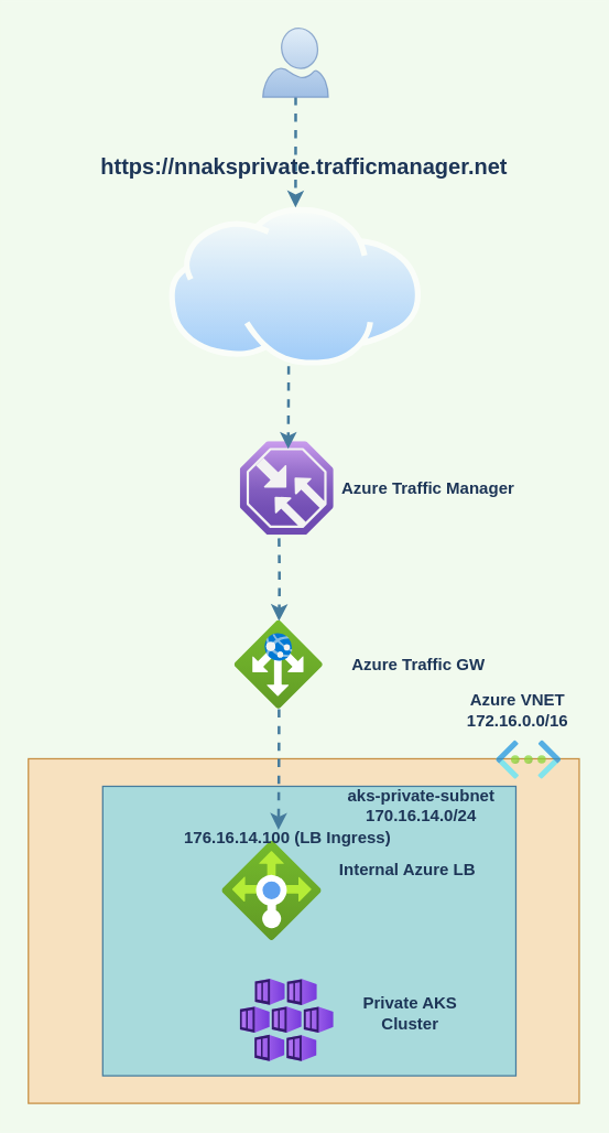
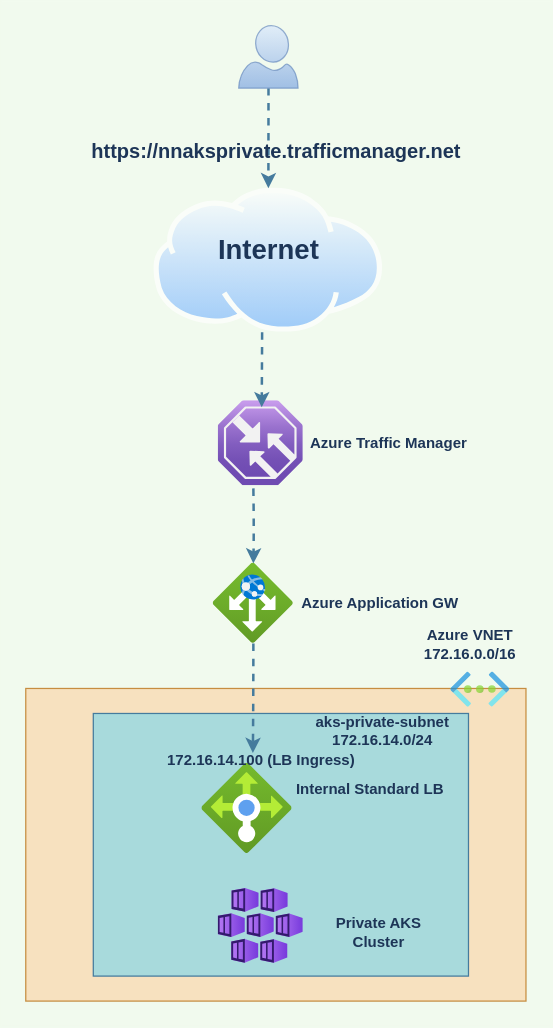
  <mxCell id="0" />
  <mxCell id="1" parent="0" />
  <mxCell id="2" style="edgeStyle=orthogonalEdgeStyle;curved=1;jumpSize=10;orthogonalLoop=1;jettySize=auto;html=1;dashed=1;strokeWidth=2;fontSize=9;fontColor=#1D3557;fillColor=#A8DADC;strokeColor=#457B9D;labelBackgroundColor=#F1FAEE;" parent="1" target="4" edge="1"><mxGeometry relative="1" as="geometry"><mxPoint x="202" y="390" as="sourcePoint" /></mxGeometry></mxCell>
  <mxCell id="3" value="" style="aspect=fixed;html=1;points=[];align=center;image;fontSize=12;image=img/lib/azure2/networking/Traffic_Manager_Profiles.svg;fontColor=#1D3557;labelBackgroundColor=#F1FAEE;fillColor=#A8DADC;strokeColor=#457B9D;" parent="1" vertex="1"><mxGeometry x="174.01" y="320" width="68" height="68" as="geometry" /></mxCell>
  <mxCell id="4" value="" style="aspect=fixed;html=1;points=[];align=center;image;fontSize=12;image=img/lib/azure2/networking/Application_Gateways.svg;fontColor=#1D3557;labelBackgroundColor=#F1FAEE;fillColor=#A8DADC;strokeColor=#457B9D;" parent="1" vertex="1"><mxGeometry x="170" y="450" width="64" height="64" as="geometry" /></mxCell>
  <mxCell id="5" value="" style="whiteSpace=wrap;html=1;strokeWidth=1;fontSize=16;opacity=70;fillColor=#fad7ac;strokeColor=#b46504;" parent="1" vertex="1"><mxGeometry x="20" y="550" width="400" height="250" as="geometry" /></mxCell>
  <mxCell id="6" value="" style="aspect=fixed;html=1;points=[];align=center;image;fontSize=12;image=img/lib/azure2/networking/Virtual_Networks.svg;strokeWidth=1;opacity=70;fontColor=#1D3557;fontStyle=1;labelBackgroundColor=#F1FAEE;fillColor=#A8DADC;strokeColor=#457B9D;" parent="1" vertex="1"><mxGeometry x="360" y="537" width="47" height="28.06" as="geometry" /></mxCell>
  <mxCell id="7" value="" style="whiteSpace=wrap;html=1;fillColor=#A8DADC;strokeColor=#457B9D;fontSize=12;fontStyle=1;fontColor=#1D3557;" parent="1" vertex="1"><mxGeometry x="74.01" y="570" width="300" height="210" as="geometry" /></mxCell>
  <mxCell id="8" value="" style="aspect=fixed;html=1;points=[];align=center;image;fontSize=12;image=img/lib/azure2/networking/Load_Balancers.svg;fontColor=#1D3557;fontStyle=1;labelBackgroundColor=#F1FAEE;fillColor=#A8DADC;strokeColor=#457B9D;" parent="1" vertex="1"><mxGeometry x="161.01" y="610" width="72" height="72" as="geometry" /></mxCell>
  <mxCell id="9" value="" style="aspect=fixed;html=1;points=[];align=center;image;fontSize=12;image=img/lib/azure2/containers/Kubernetes_Services.svg;fontColor=#1D3557;fontStyle=1;labelBackgroundColor=#F1FAEE;fillColor=#A8DADC;strokeColor=#457B9D;" parent="1" vertex="1"><mxGeometry x="174.01" y="710" width="68" height="60" as="geometry" /></mxCell>
- <mxCell id="10" value="&lt;div style=&quot;text-align: left; font-size: 12px;&quot;&gt;&lt;span style=&quot;font-size: 12px;&quot;&gt;176.16.14.100 (LB Ingress)&lt;/span&gt;&lt;br style=&quot;font-size: 12px;&quot;&gt;&lt;/div&gt;" style="text;html=1;resizable=0;autosize=1;align=center;verticalAlign=middle;points=[];fillColor=none;strokeColor=none;rounded=0;fontSize=12;opacity=70;fontColor=#1D3557;fontStyle=1" parent="1" vertex="1"><mxGeometry x="128.01" y="598" width="160" height="20" as="geometry" /></mxCell>
- <mxCell id="11" value="&lt;font style=&quot;font-size: 12px;&quot;&gt;Internal Azure LB&lt;br style=&quot;font-size: 12px;&quot;&gt;&lt;/font&gt;" style="text;html=1;resizable=0;autosize=1;align=center;verticalAlign=middle;points=[];fillColor=none;strokeColor=none;rounded=0;fontSize=12;opacity=70;fontColor=#1D3557;fontStyle=1" parent="1" vertex="1"><mxGeometry x="230" y="621" width="130" height="20" as="geometry" /></mxCell>
- <mxCell id="12" value="&lt;font style=&quot;font-size: 12px;&quot;&gt;Private AKS&lt;br style=&quot;font-size: 12px;&quot;&gt;Cluster&lt;br style=&quot;font-size: 12px;&quot;&gt;&lt;/font&gt;" style="text;html=1;resizable=0;autosize=1;align=center;verticalAlign=middle;points=[];fillColor=none;strokeColor=none;rounded=0;fontSize=12;opacity=70;fontColor=#1D3557;fontStyle=1" parent="1" vertex="1"><mxGeometry x="257.01" y="720" width="80" height="30" as="geometry" /></mxCell>
- <mxCell id="13" value="&lt;font style=&quot;font-size: 12px;&quot;&gt;aks-private-subnet&lt;br style=&quot;font-size: 12px;&quot;&gt;170.16.14.0/24&lt;br style=&quot;font-size: 12px;&quot;&gt;&lt;/font&gt;" style="text;html=1;resizable=0;autosize=1;align=center;verticalAlign=middle;points=[];fillColor=none;strokeColor=none;rounded=0;fontSize=12;opacity=70;strokeWidth=4;fontColor=#1D3557;fontStyle=1" parent="1" vertex="1"><mxGeometry x="245.01" y="569" width="120" height="30" as="geometry" /></mxCell>
+ <mxCell id="10" value="&lt;div style=&quot;text-align: left; font-size: 12px;&quot;&gt;&lt;span style=&quot;font-size: 12px;&quot;&gt;172.16.14.100 (LB Ingress)&lt;/span&gt;&lt;br style=&quot;font-size: 12px;&quot;&gt;&lt;/div&gt;" style="text;html=1;resizable=0;autosize=1;align=center;verticalAlign=middle;points=[];fillColor=none;strokeColor=none;rounded=0;fontSize=12;opacity=70;fontColor=#1D3557;fontStyle=1" parent="1" vertex="1"><mxGeometry x="128.01" y="598" width="160" height="20" as="geometry" /></mxCell>
+ <mxCell id="11" value="&lt;font style=&quot;font-size: 12px;&quot;&gt;Internal Standard LB&lt;br style=&quot;font-size: 12px;&quot;&gt;&lt;/font&gt;" style="text;html=1;resizable=0;autosize=1;align=center;verticalAlign=middle;points=[];fillColor=none;strokeColor=none;rounded=0;fontSize=12;opacity=70;fontColor=#1D3557;fontStyle=1" parent="1" vertex="1"><mxGeometry x="230" y="621" width="130" height="20" as="geometry" /></mxCell>
+ <mxCell id="12" value="&lt;font style=&quot;font-size: 12px;&quot;&gt;Private AKS&lt;br style=&quot;font-size: 12px;&quot;&gt;Cluster&lt;br style=&quot;font-size: 12px;&quot;&gt;&lt;/font&gt;" style="text;html=1;resizable=0;autosize=1;align=center;verticalAlign=middle;points=[];fillColor=none;strokeColor=none;rounded=0;fontSize=12;opacity=70;fontColor=#1D3557;fontStyle=1" parent="1" vertex="1"><mxGeometry x="262.01" y="730" width="80" height="30" as="geometry" /></mxCell>
+ <mxCell id="13" value="&lt;font style=&quot;font-size: 12px;&quot;&gt;aks-private-subnet&lt;br style=&quot;font-size: 12px;&quot;&gt;172.16.14.0/24&lt;br style=&quot;font-size: 12px;&quot;&gt;&lt;/font&gt;" style="text;html=1;resizable=0;autosize=1;align=center;verticalAlign=middle;points=[];fillColor=none;strokeColor=none;rounded=0;fontSize=12;opacity=70;strokeWidth=4;fontColor=#1D3557;fontStyle=1" parent="1" vertex="1"><mxGeometry x="245.01" y="569" width="120" height="30" as="geometry" /></mxCell>
  <mxCell id="14" value="" style="group;fontColor=#1D3557;" parent="1" vertex="1" connectable="0"><mxGeometry x="122.5" y="150" width="183.02" height="115.3" as="geometry" /></mxCell>
  <mxCell id="15" value="" style="aspect=fixed;perimeter=ellipsePerimeter;html=1;align=center;shadow=0;dashed=0;spacingTop=3;image;image=img/lib/active_directory/internet_cloud.svg;strokeWidth=4;fontSize=24;opacity=70;fontColor=#1D3557;labelBackgroundColor=#F1FAEE;fillColor=#A8DADC;strokeColor=#457B9D;" parent="14" vertex="1"><mxGeometry width="183.02" height="115.3" as="geometry" /></mxCell>
+ <mxCell id="16" value="&lt;font style=&quot;font-size: 22px&quot;&gt;&lt;b&gt;Internet&lt;/b&gt;&lt;/font&gt;" style="text;html=1;resizable=0;autosize=1;align=center;verticalAlign=middle;points=[];fillColor=none;strokeColor=none;rounded=0;fontSize=9;opacity=70;fontColor=#1D3557;" parent="14" vertex="1"><mxGeometry x="41.51" y="40" width="100" height="20" as="geometry" /></mxCell>
  <mxCell id="17" style="edgeStyle=orthogonalEdgeStyle;jumpSize=10;orthogonalLoop=1;jettySize=auto;html=1;dashed=1;strokeWidth=2;fontSize=9;fontColor=#1D3557;curved=1;fillColor=#A8DADC;strokeColor=#457B9D;labelBackgroundColor=#F1FAEE;" parent="1" source="18" target="15" edge="1"><mxGeometry relative="1" as="geometry"><Array as="points"><mxPoint x="214" y="100" /><mxPoint x="214" y="100" /></Array></mxGeometry></mxCell>
  <mxCell id="18" value="" style="verticalLabelPosition=bottom;html=1;verticalAlign=top;align=center;strokeColor=#6c8ebf;fillColor=#dae8fc;shape=mxgraph.azure.user;fontSize=9;opacity=70;gradientColor=#7ea6e0;" parent="1" vertex="1"><mxGeometry x="190.26" y="20" width="47.5" height="50" as="geometry" /></mxCell>
  <mxCell id="19" value="&lt;font style=&quot;font-size: 12px;&quot;&gt;Azure VNET&lt;br style=&quot;font-size: 12px;&quot;&gt;172.16.0.0/16&lt;br style=&quot;font-size: 12px;&quot;&gt;&lt;/font&gt;" style="text;html=1;resizable=0;autosize=1;align=center;verticalAlign=middle;points=[];fillColor=none;strokeColor=none;rounded=0;fontSize=12;opacity=70;strokeWidth=4;fontColor=#1D3557;fontStyle=1" parent="1" vertex="1"><mxGeometry x="330" y="500" width="90" height="30" as="geometry" /></mxCell>
  <mxCell id="20" style="edgeStyle=orthogonalEdgeStyle;curved=1;jumpSize=10;orthogonalLoop=1;jettySize=auto;html=1;entryX=0.51;entryY=0.076;entryDx=0;entryDy=0;entryPerimeter=0;dashed=1;strokeWidth=2;fontSize=9;fontColor=#1D3557;fillColor=#A8DADC;strokeColor=#457B9D;labelBackgroundColor=#F1FAEE;" parent="1" source="15" target="3" edge="1"><mxGeometry relative="1" as="geometry"><Array as="points"><mxPoint x="209" y="270" /><mxPoint x="209" y="270" /></Array></mxGeometry></mxCell>
  <mxCell id="21" style="edgeStyle=orthogonalEdgeStyle;curved=1;jumpSize=10;orthogonalLoop=1;jettySize=auto;html=1;entryX=0.46;entryY=0.179;entryDx=0;entryDy=0;entryPerimeter=0;dashed=1;strokeWidth=2;fontSize=12;fontColor=#1D3557;fillColor=#A8DADC;strokeColor=#457B9D;fontStyle=1;labelBackgroundColor=#F1FAEE;" parent="1" source="4" target="10" edge="1"><mxGeometry relative="1" as="geometry" /></mxCell>
- <mxCell id="22" value="&lt;font style=&quot;font-size: 12px&quot;&gt;Azure Traffic GW&lt;br style=&quot;font-size: 12px&quot;&gt;&lt;/font&gt;" style="text;html=1;resizable=0;autosize=1;align=center;verticalAlign=middle;points=[];fillColor=none;strokeColor=none;rounded=0;fontSize=12;opacity=70;fontColor=#1D3557;fontStyle=1" parent="1" vertex="1"><mxGeometry x="232.76" y="472" width="140" height="20" as="geometry" /></mxCell>
+ <mxCell id="22" value="&lt;font style=&quot;font-size: 12px&quot;&gt;Azure Application GW&lt;br style=&quot;font-size: 12px&quot;&gt;&lt;/font&gt;" style="text;html=1;resizable=0;autosize=1;align=center;verticalAlign=middle;points=[];fillColor=none;strokeColor=none;rounded=0;fontSize=12;opacity=70;fontColor=#1D3557;fontStyle=1" parent="1" vertex="1"><mxGeometry x="232.76" y="472" width="140" height="20" as="geometry" /></mxCell>
  <mxCell id="23" value="&lt;font style=&quot;font-size: 12px&quot;&gt;Azure Traffic Manager&lt;br style=&quot;font-size: 12px&quot;&gt;&lt;/font&gt;" style="text;html=1;resizable=0;autosize=1;align=center;verticalAlign=middle;points=[];fillColor=none;strokeColor=none;rounded=0;fontSize=12;opacity=70;fontColor=#1D3557;fontStyle=1" parent="1" vertex="1"><mxGeometry x="240.01" y="344" width="140" height="20" as="geometry" /></mxCell>
  <mxCell id="24" value="&lt;span&gt;https://nnaksprivate.trafficmanager.net&lt;/span&gt;" style="text;html=1;resizable=0;autosize=1;align=center;verticalAlign=middle;points=[];rounded=0;fontSize=16;opacity=70;strokeWidth=4;fontColor=#1D3557;labelBackgroundColor=none;fontStyle=1" parent="1" vertex="1"><mxGeometry x="65" y="110" width="310" height="20" as="geometry" /></mxCell>
